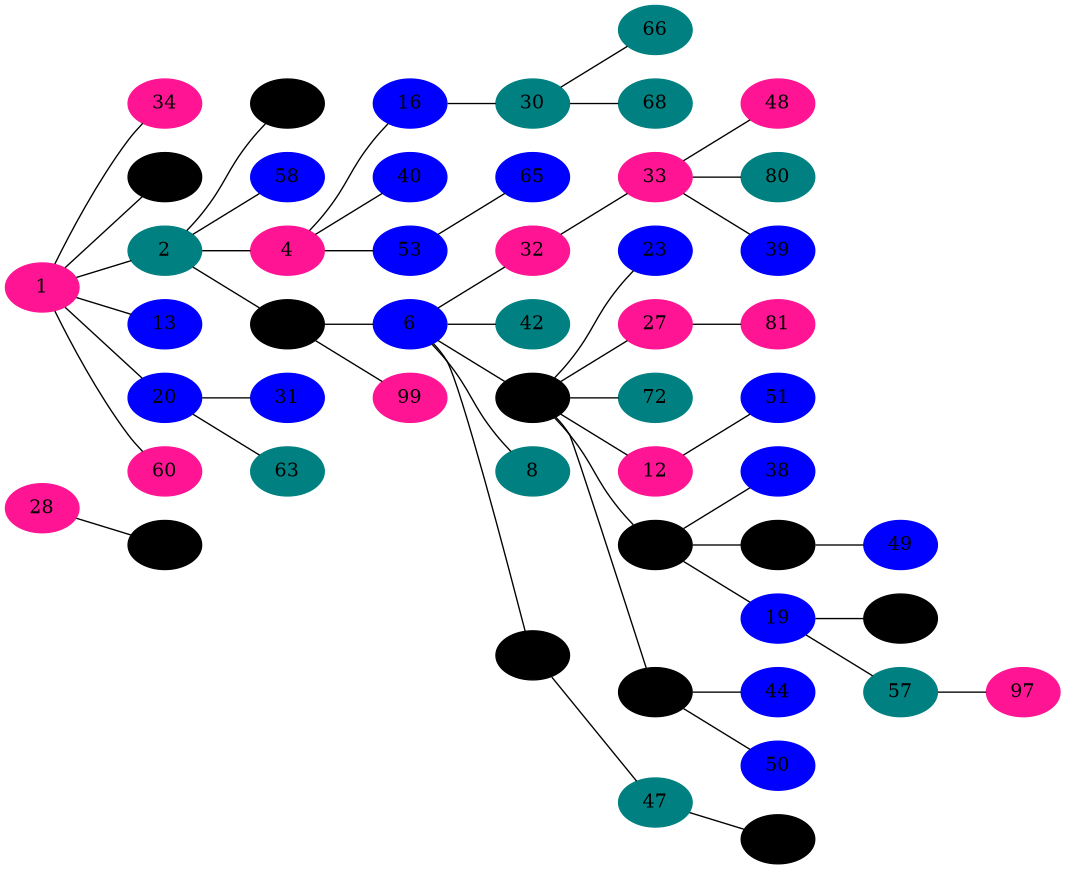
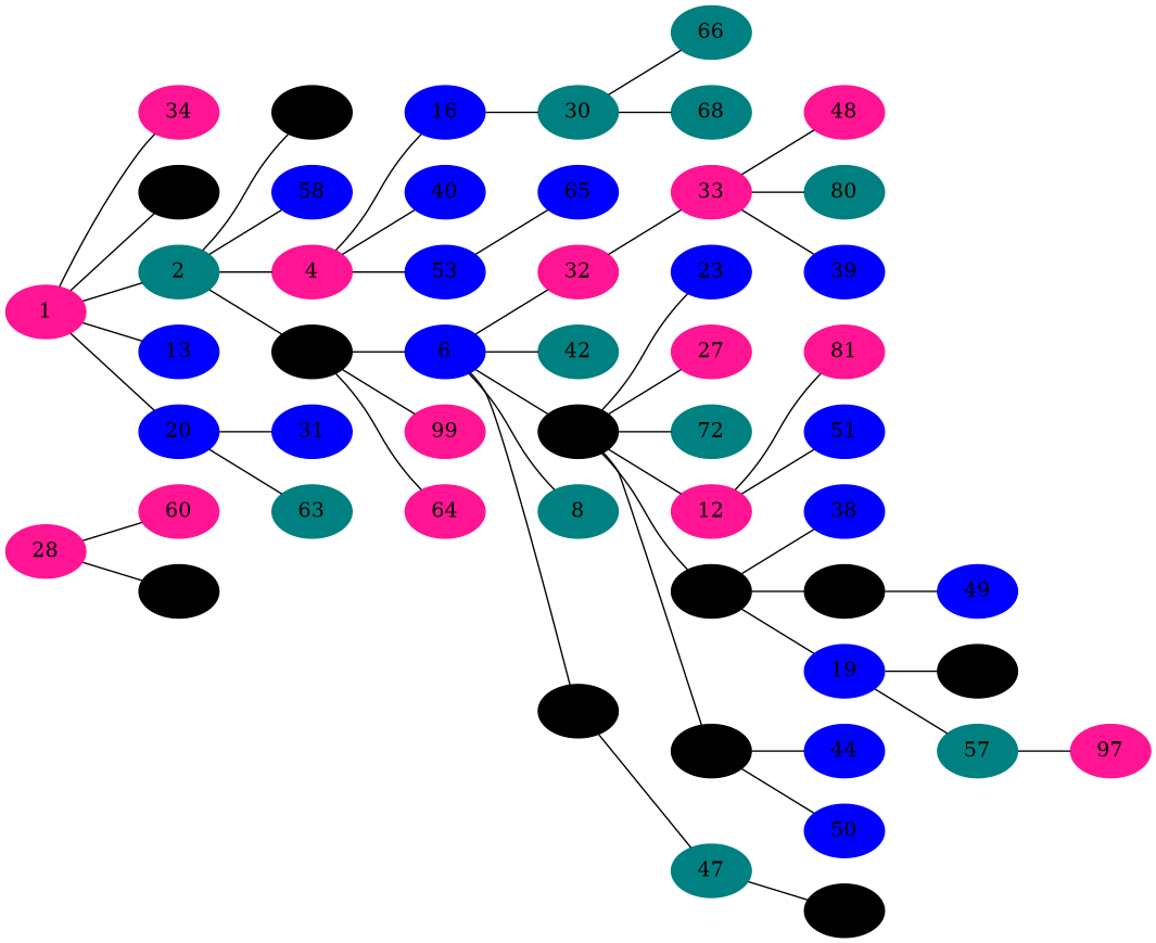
  graph {
    rankdir=LR
    node [color=blue style=filled]
    1 [color=deeppink super="+11"]
    2 [color=teal super="+3"]
    13
    20 [super="+26"]
    34 [color=deeppink]
    41 [color=black]
    60 [color=deeppink]
    4 [color=deeppink super="+15"]
    5 [color=black super="+9"]
    55 [color=black]
    58 [super="+61"]
    31 [super="+46"]
    63 [color=teal]
    16
    40 [super="+56"]
    53
    6 [super="+14"]
    n18 [color=deeppink label=99 super="+54"]
+   64 [color=deeppink]
    30 [color=teal super="+62"]
    65 [super="+69"]
    7 [color=black super="+10"]
    8 [color=teal super="+24"]
    18 [color=black super="+21"]
    32 [color=deeppink super="+52"]
    42 [color=teal]
    12 [color=deeppink super="+25"]
    17 [color=black super="+37"]
    22 [color=black super="+77"]
    23
    27 [color=deeppink]
    72 [color=teal]
    47 [color=teal]
    33 [color=deeppink super="+35"]
    51 [super="+74"]
    81 [color=deeppink]
    19
    38
    45 [color=black super="+71"]
    44 [super="+78"]
    50 [super="+73"]
    28 [color=deeppink super="+36"]
    76 [color=black]
    66 [color=teal]
    68 [color=teal super="+79"]
    43 [color=black super="+59"]
    57 [color=teal super="+75"]
    49
    70 [color=black super="+82"]
    n50 [color=deeppink label=97]
    39
    48 [color=deeppink]
    80 [color=teal]
    1 -- 2
    1 -- 13
    1 -- 20
    1 -- 34
    1 -- 41
-   1 -- 60
+   28 -- 60
    2 -- 4
    2 -- 5
    2 -- 55
    2 -- 58
    20 -- 31
    20 -- 63
    4 -- 16
    4 -- 40
    4 -- 53
    5 -- 6
    5 -- n18
+   5 -- 64
    16 -- 30
    53 -- 65
    6 -- 7
    6 -- 8
    6 -- 18
    6 -- 32
    6 -- 42
    30 -- 66
    30 -- 68
    7 -- 12
    7 -- 17
    7 -- 22
    7 -- 23
    7 -- 27
    7 -- 72
    18 -- 47
    32 -- 33
    12 -- 51
-   27 -- 81
+   12 -- 81
    17 -- 19
    17 -- 38
    17 -- 45
    22 -- 44
    22 -- 50
    47 -- 70
    33 -- 39
    33 -- 48
    33 -- 80
    19 -- 43
    19 -- 57
    45 -- 49
    28 -- 76
    57 -- n50
  }
